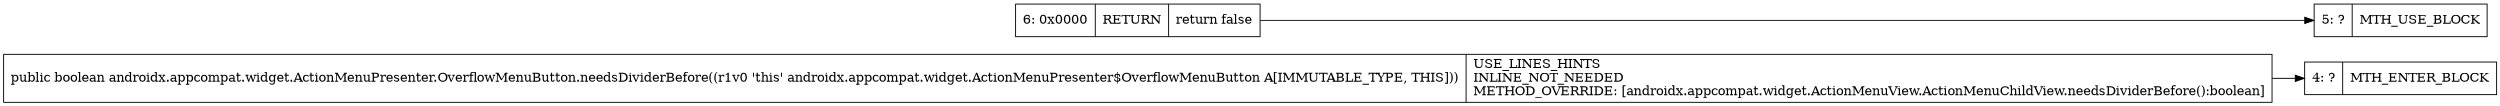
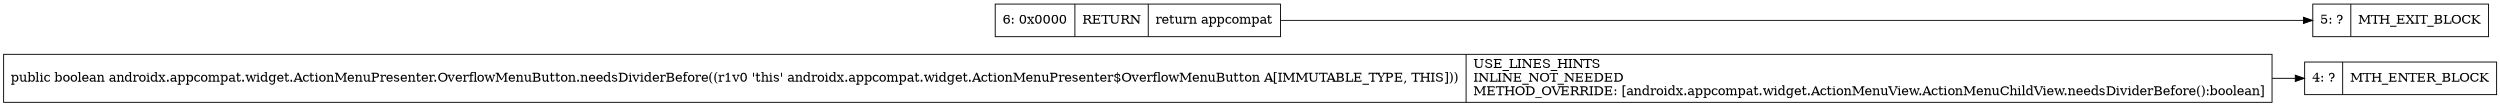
  digraph {
    rankdir=LR
    node [shape=record]
    n1 [label="{4\:\ ?|MTH_ENTER_BLOCK\l}"]
-   n2 [label="{6\:\ 0x0000|RETURN\l|return false\l}"]
-   n3 [label="{5\:\ ?|MTH_USE_BLOCK\l}"]
+   n2 [label="{6\:\ 0x0000|RETURN\l|return appcompat\l}"]
+   n3 [label="{5\:\ ?|MTH_EXIT_BLOCK\l}"]
    n4 [label="{public boolean androidx.appcompat.widget.ActionMenuPresenter.OverflowMenuButton.needsDividerBefore((r1v0 'this' androidx.appcompat.widget.ActionMenuPresenter$OverflowMenuButton A[IMMUTABLE_TYPE, THIS]))  | USE_LINES_HINTS\lINLINE_NOT_NEEDED\lMETHOD_OVERRIDE: [androidx.appcompat.widget.ActionMenuView.ActionMenuChildView.needsDividerBefore():boolean]\l}"]
    n2 -> n3
    n4 -> n1
  }
